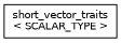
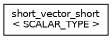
  digraph {
    rankdir=LR
-   n1 [color=black fillcolor=white fontname=Helvetica fontsize=10 height=0.2 label="short_vector_traits\l\< SCALAR_TYPE \>" shape=record style=filled width=0.4]
+   n1 [color=black fillcolor=white fontname=Helvetica fontsize=10 height=0.2 label="short_vector_short\l\< SCALAR_TYPE \>" shape=record style=filled width=0.4]
  }
